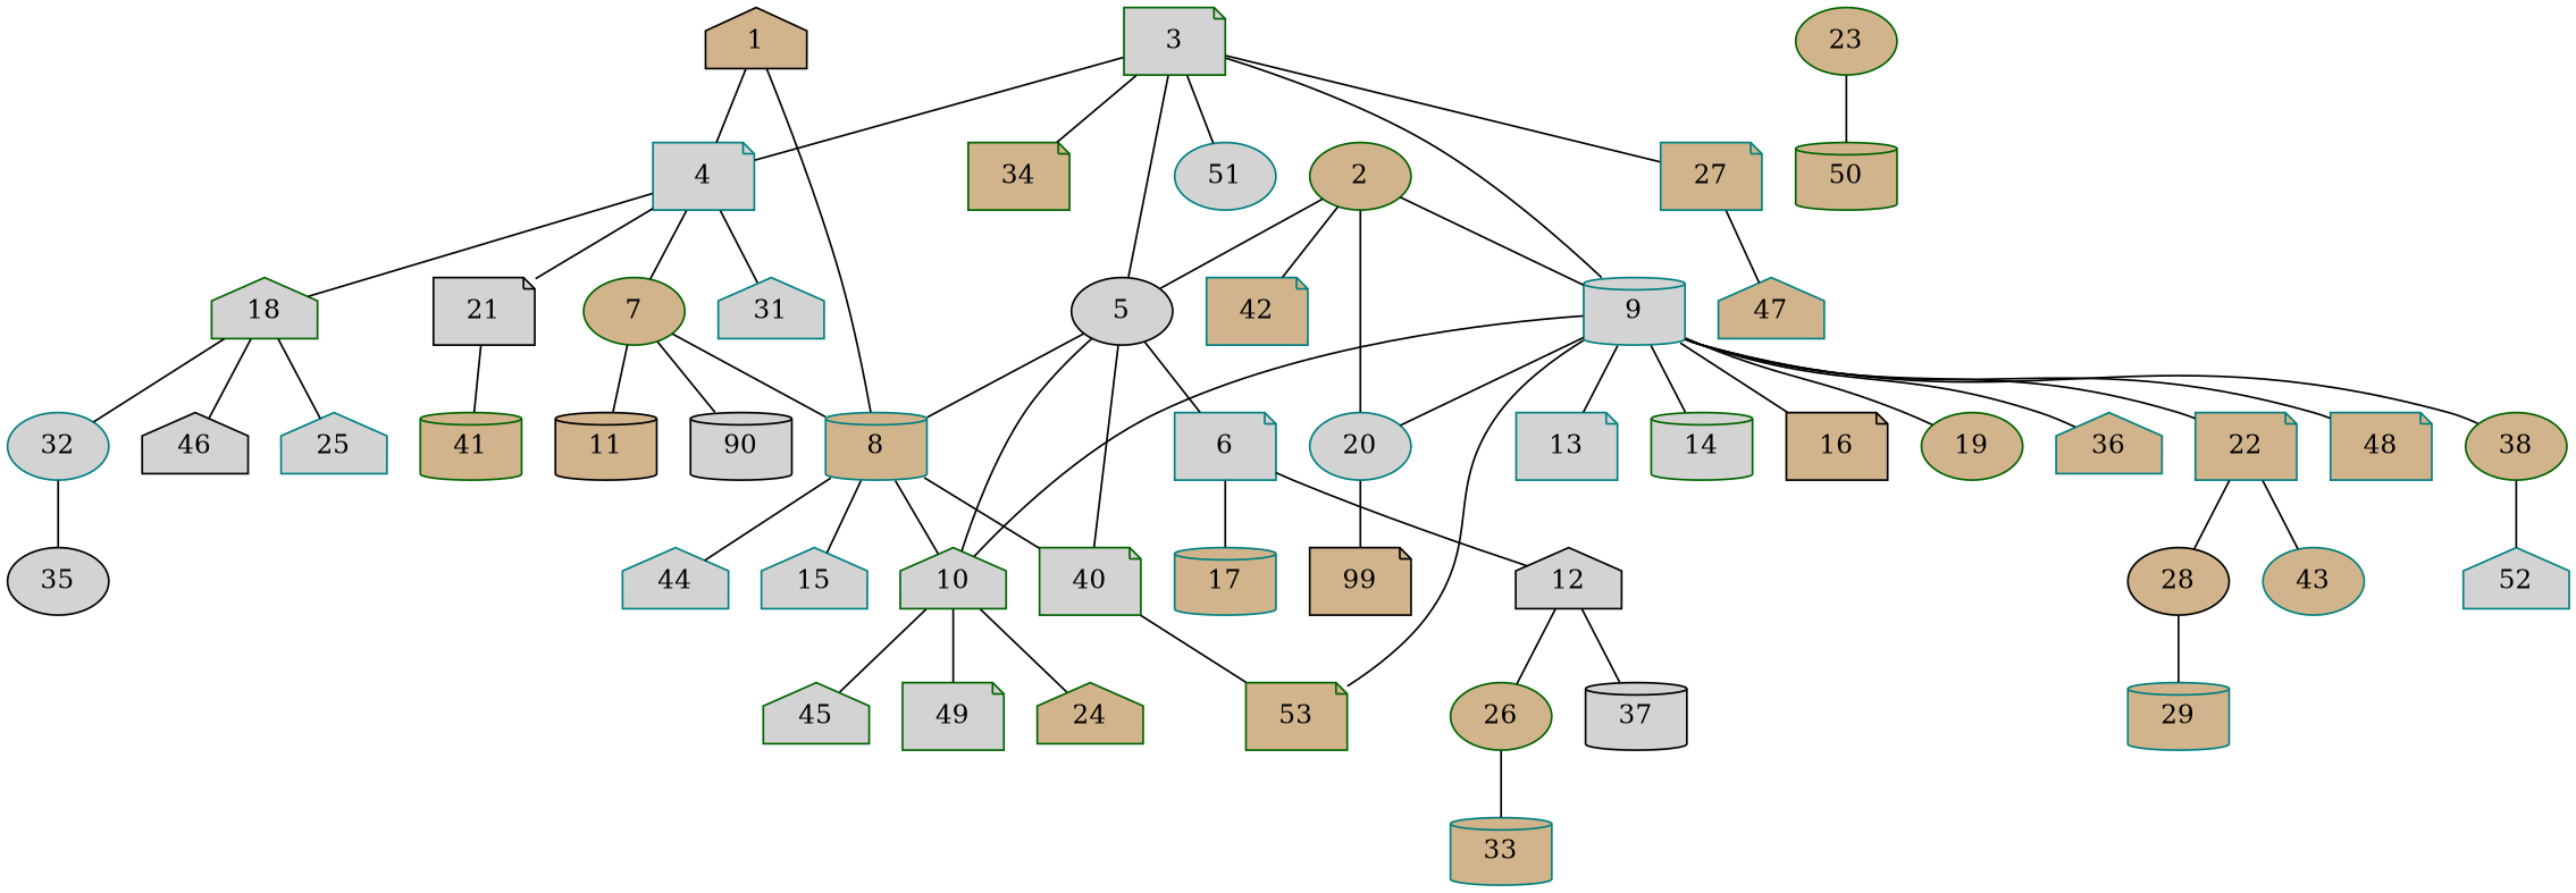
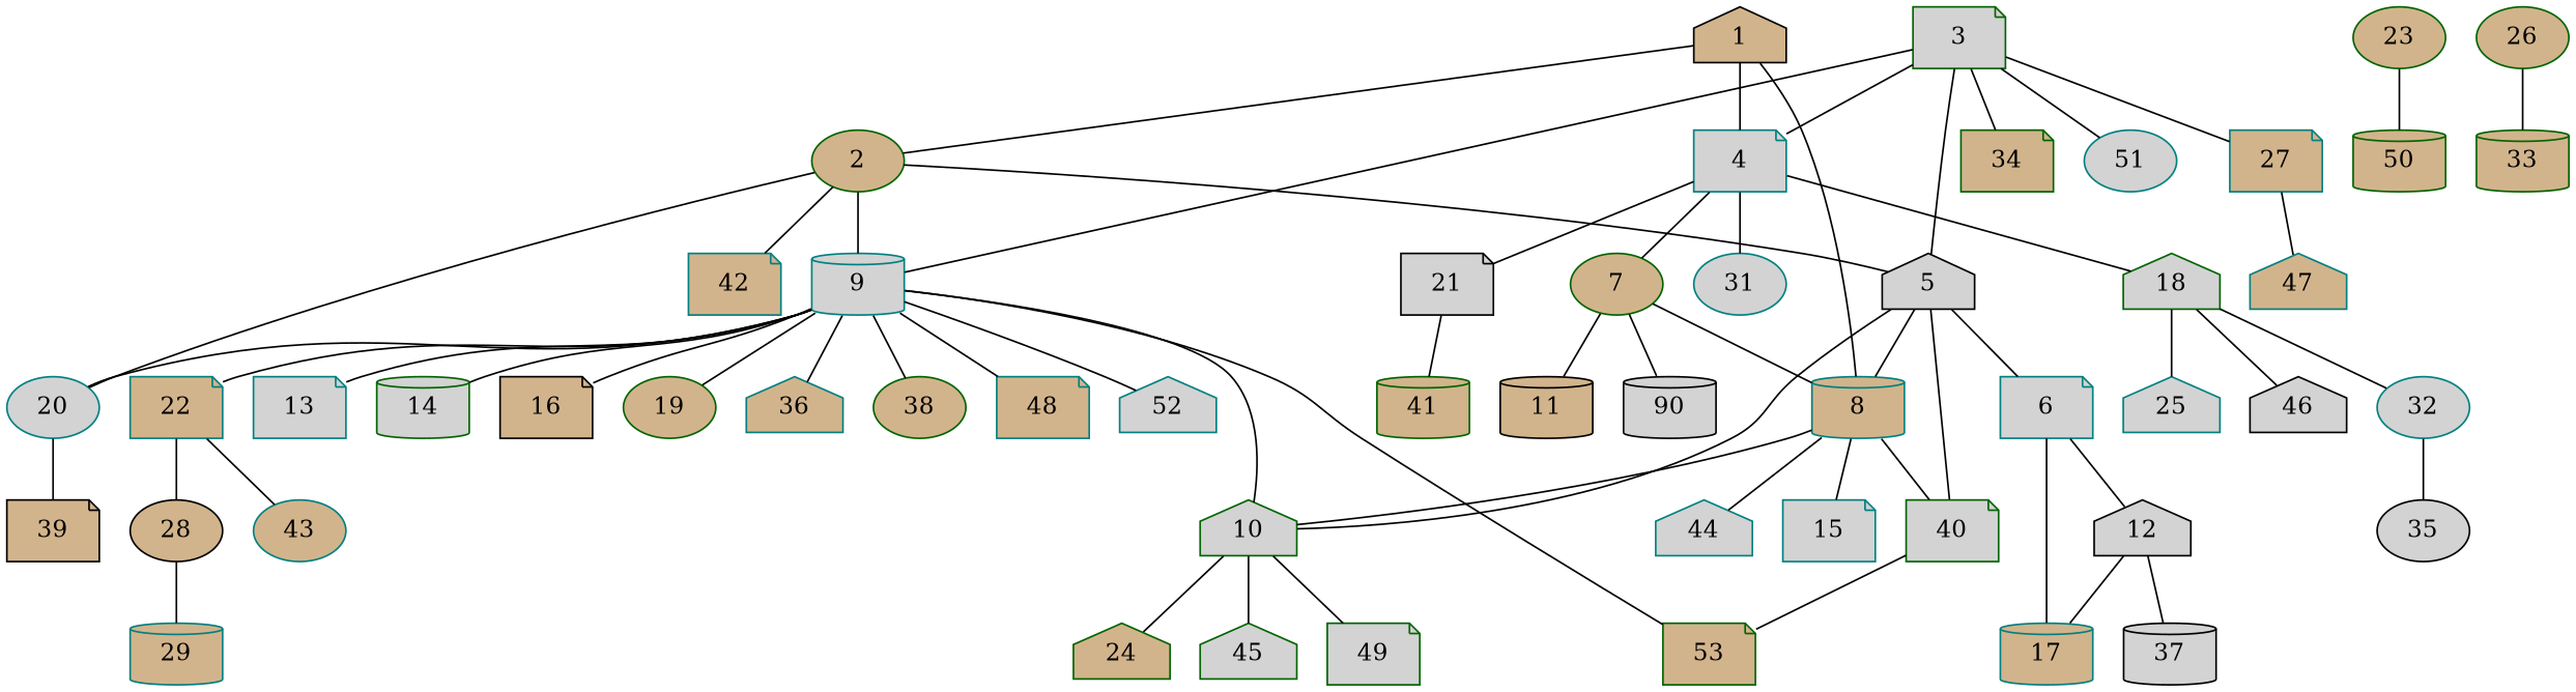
  graph {
    node [color=teal fillcolor=tan shape=note style=filled]
    1 [color=black shape=house]
    2 [color=darkgreen shape=ellipse]
    4 [fillcolor=lightgrey]
    8 [shape=cylinder]
-   5 [color=black fillcolor=lightgrey shape=ellipse]
+   5 [color=black fillcolor=lightgrey shape=house]
    9 [fillcolor=lightgrey shape=cylinder]
    42
    20 [fillcolor=lightgrey shape=ellipse]
    7 [color=darkgreen shape=ellipse]
    18 [color=darkgreen fillcolor=lightgrey shape=house]
    21 [color=black fillcolor=lightgrey]
-   31 [fillcolor=lightgrey shape=house]
+   31 [fillcolor=lightgrey shape=ellipse]
    10 [color=darkgreen fillcolor=lightgrey shape=house]
    40 [color=darkgreen fillcolor=lightgrey]
-   15 [fillcolor=lightgrey shape=house]
+   15 [fillcolor=lightgrey]
    44 [fillcolor=lightgrey shape=house]
    6 [fillcolor=lightgrey]
    13 [fillcolor=lightgrey]
    14 [color=darkgreen fillcolor=lightgrey shape=cylinder]
    16 [color=black]
    19 [color=darkgreen shape=ellipse]
    22
    36 [shape=house]
    38 [color=darkgreen shape=ellipse]
    48
    52 [fillcolor=lightgrey shape=house]
    53 [color=darkgreen]
    23 [color=darkgreen shape=ellipse]
    50 [color=darkgreen shape=cylinder]
    3 [color=darkgreen fillcolor=lightgrey]
    27
    34 [color=darkgreen]
    51 [fillcolor=lightgrey shape=ellipse]
    47 [shape=house]
    11 [color=black shape=cylinder]
    n36 [color=black fillcolor=lightgrey label=90 shape=cylinder]
    25 [fillcolor=lightgrey shape=house]
    32 [fillcolor=lightgrey shape=ellipse]
    46 [color=black fillcolor=lightgrey shape=house]
    41 [color=darkgreen shape=cylinder]
    12 [color=black fillcolor=lightgrey shape=house]
    17 [shape=cylinder]
    24 [color=darkgreen shape=house]
    45 [color=darkgreen fillcolor=lightgrey shape=house]
    49 [color=darkgreen fillcolor=lightgrey]
    26 [color=darkgreen shape=ellipse]
    37 [color=black fillcolor=lightgrey shape=cylinder]
-   39 [color=black label=99]
+   39 [color=black]
    28 [color=black shape=ellipse]
    43 [shape=ellipse]
-   33 [shape=cylinder]
+   33 [color=darkgreen shape=cylinder]
    35 [color=black fillcolor=lightgrey shape=ellipse]
    29 [shape=cylinder]
+   1 -- 2
    1 -- 4
    1 -- 8
    2 -- 5
    2 -- 9
    2 -- 42
    2 -- 20
    4 -- 7
    4 -- 18
    4 -- 21
    4 -- 31
    8 -- 10
    8 -- 40
    8 -- 15
    8 -- 44
    5 -- 8
    5 -- 10
    5 -- 40
    5 -- 6
    9 -- 20
    9 -- 10
    9 -- 13
    9 -- 14
    9 -- 16
    9 -- 19
    9 -- 22
    9 -- 36
    9 -- 38
    9 -- 48
-   38 -- 52
+   9 -- 52
    9 -- 53
    20 -- 39
    7 -- 8
    7 -- 11
    7 -- n36
    18 -- 25
    18 -- 32
    18 -- 46
    21 -- 41
    10 -- 24
    10 -- 45
    10 -- 49
    40 -- 53
    6 -- 12
    6 -- 17
    22 -- 28
    22 -- 43
    23 -- 50
    3 -- 4
    3 -- 5
    3 -- 9
    3 -- 27
    3 -- 34
    3 -- 51
    27 -- 47
    32 -- 35
-   12 -- 26
+   12 -- 17
    12 -- 37
    26 -- 33
    28 -- 29
  }
